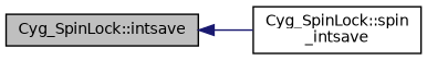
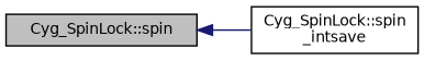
  digraph {
    rankdir=LR
    node [color=black fontname=Helvetica fontsize=10 shape=record style=filled]
-   n1 [fillcolor=grey75 fontcolor=black height=0.2 label="Cyg_SpinLock::intsave" width=0.4]
+   n1 [fillcolor=grey75 fontcolor=black height=0.2 label="Cyg_SpinLock::spin" width=0.4]
    n2 [fillcolor=white height=0.2 label="Cyg_SpinLock::spin\l_intsave" width=0.4]
    n1 -> n2 [color=midnightblue dir=back fontname=Helvetica fontsize=10 labelfontname=Helvetica labelfontsize=10 style=solid]
  }
